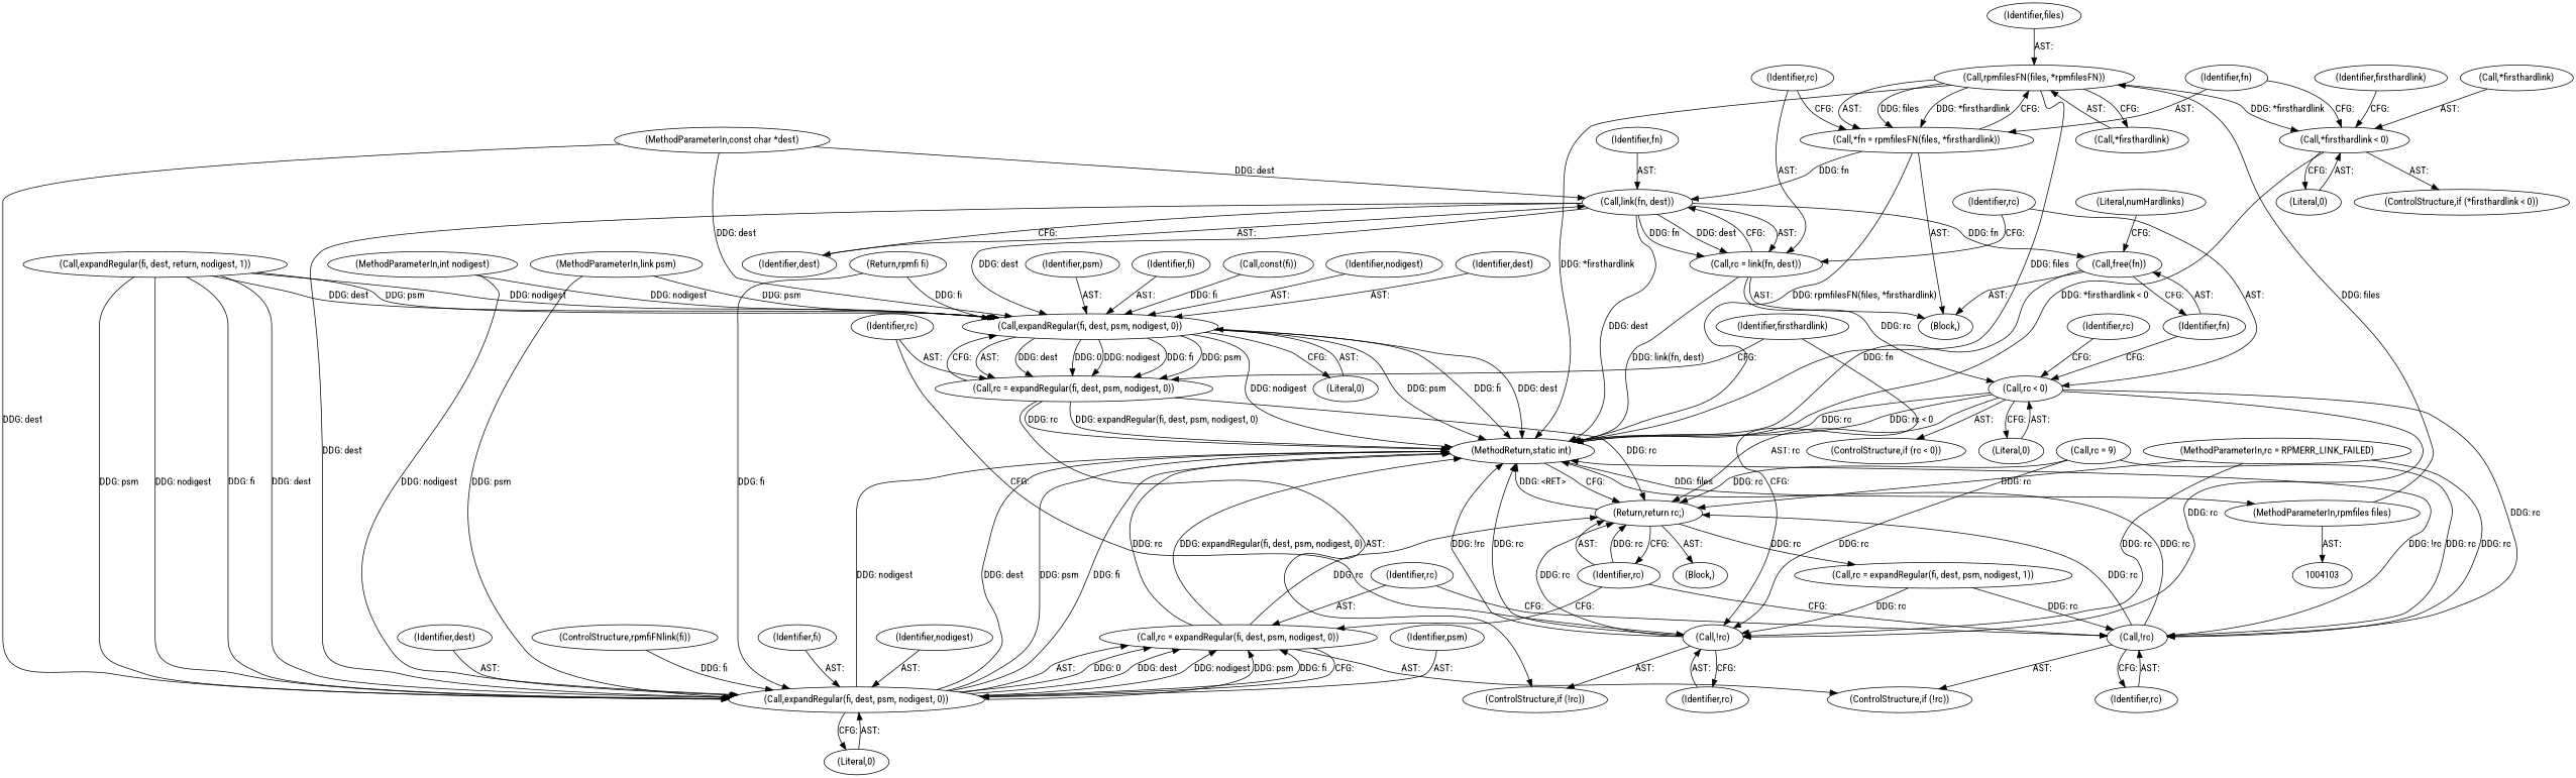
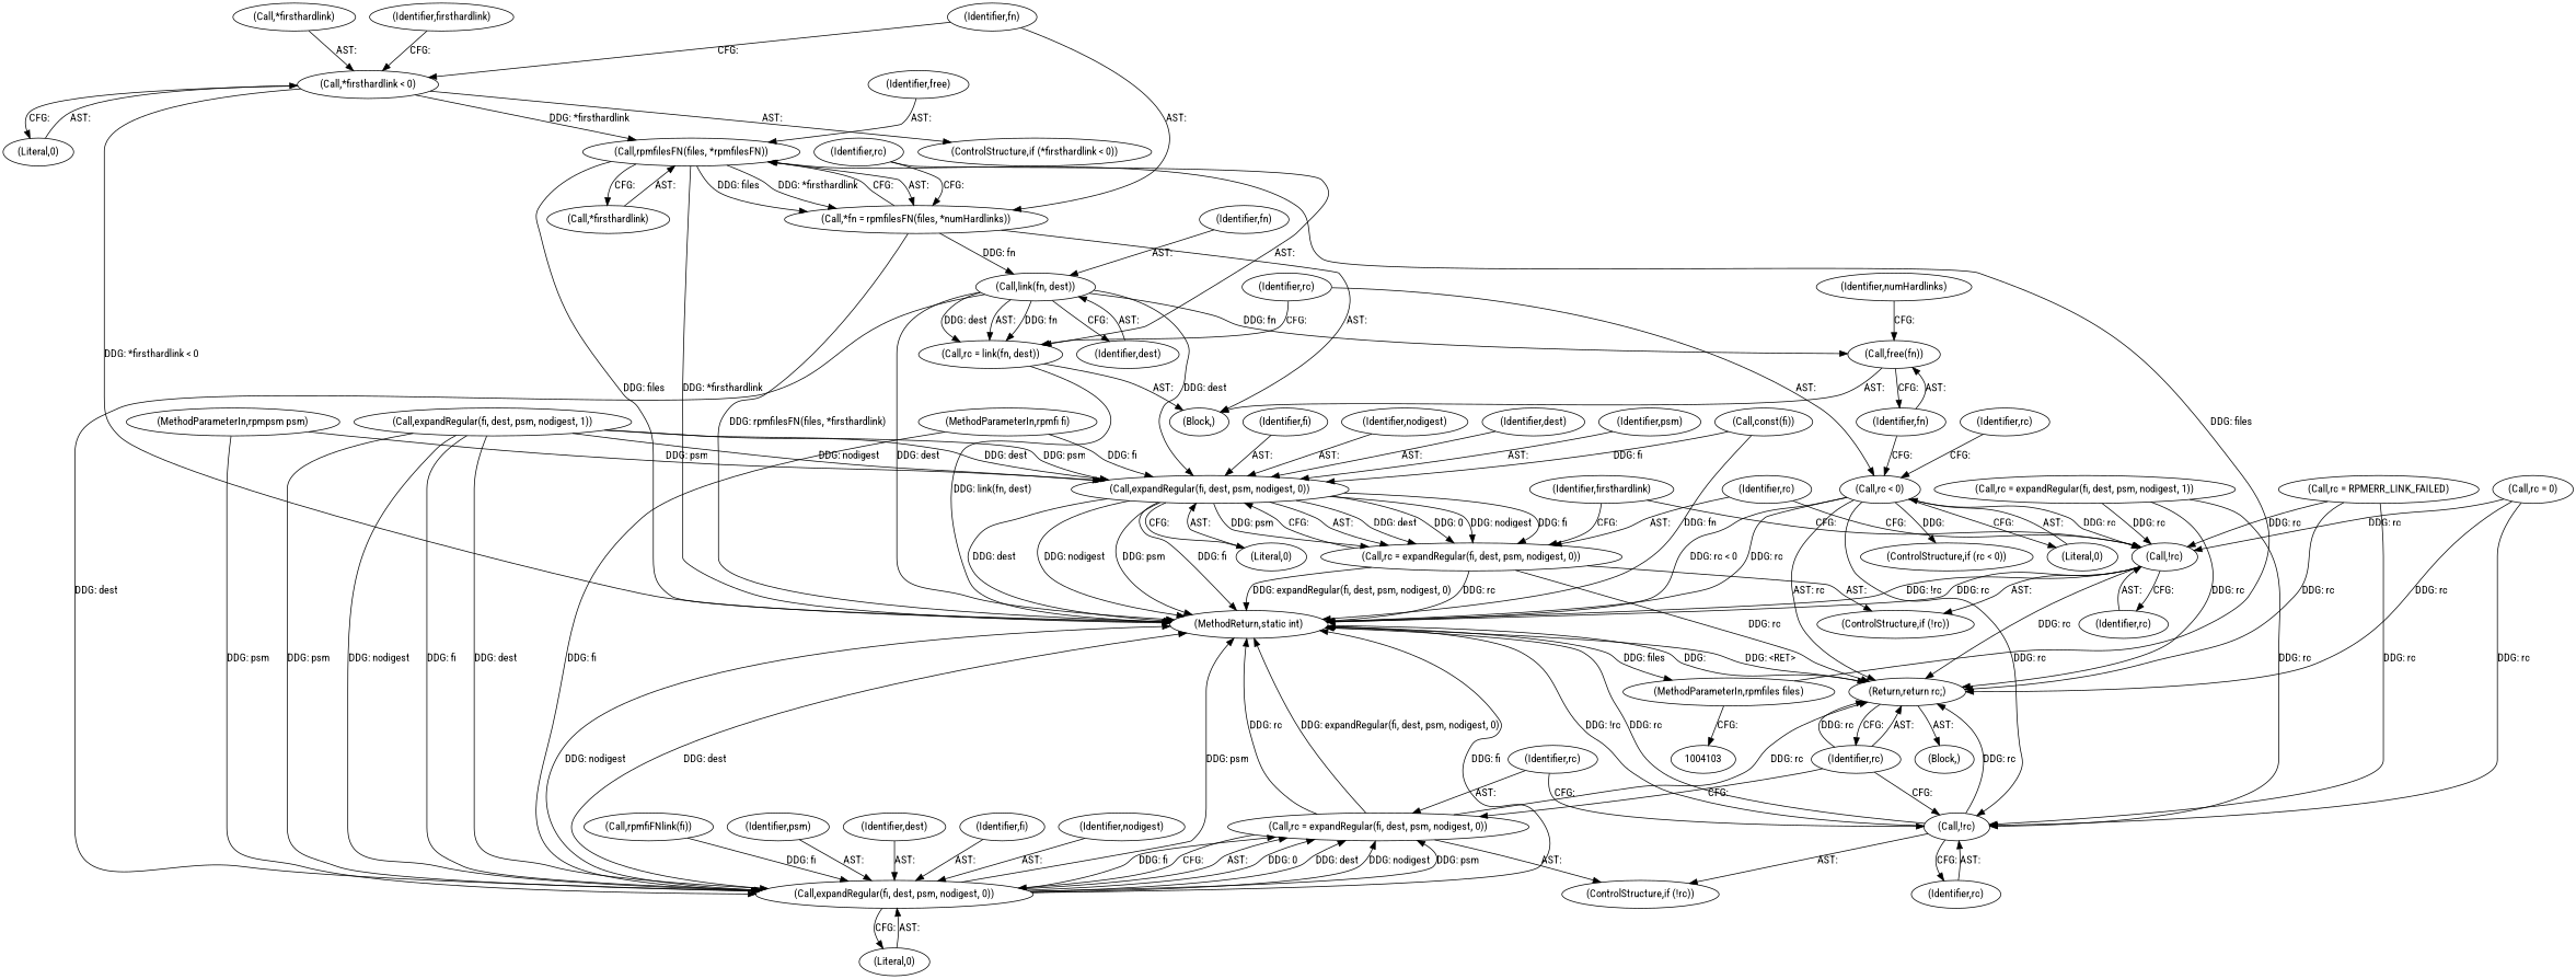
  digraph {
    fontname="Roboto Condensed"
    node [fontname="Roboto Condensed"]
    edge [fontname="Roboto Condensed"]
    n1 [label="(Call,rpmfilesFN(files, *rpmfilesFN))"]
-   n2 [label="(Call,*fn = rpmfilesFN(files, *firsthardlink))"]
+   n2 [label="(Call,*fn = rpmfilesFN(files, *numHardlinks))"]
    n3 [label="(Call,*firsthardlink)"]
    n4 [label="(MethodReturn,static int)"]
    n5 [label="(Call,link(fn, dest))"]
    n6 [label="(Block,)"]
    n7 [label="(MethodParameterIn,rpmfiles files)"]
    n8 [label="(Return,return rc;)"]
    n9 [label=1004103]
    n10 [label="(Call,*firsthardlink < 0)"]
    n11 [label="(ControlStructure,if (*firsthardlink < 0))"]
    n12 [label="(Literal,0)"]
    n13 [label="(Call,rc = link(fn, dest))"]
    n14 [label="(Call,free(fn))"]
    n15 [label="(Call,expandRegular(fi, dest, psm, nodigest, 0))"]
    n16 [label="(Call,expandRegular(fi, dest, psm, nodigest, 0))"]
    n17 [label="(Identifier,dest)"]
    n18 [label="(Call,rc < 0)"]
    n19 [label="(Identifier,fn)"]
    n20 [label="(Call,rc = expandRegular(fi, dest, psm, nodigest, 0))"]
    n21 [label="(Literal,0)"]
    n22 [label="(Call,rc = expandRegular(fi, dest, psm, nodigest, 0))"]
    n23 [label="(Literal,0)"]
    n24 [label="(Call,!rc)"]
    n25 [label="(Call,!rc)"]
    n26 [label="(ControlStructure,if (rc < 0))"]
    n27 [label="(Literal,0)"]
    n28 [label="(ControlStructure,if (!rc))"]
    n29 [label="(Identifier,rc)"]
    n30 [label="(Identifier,rc)"]
    n31 [label="(Block,)"]
    n32 [label="(Identifier,rc)"]
    n33 [label="(ControlStructure,if (!rc))"]
    n34 [label="(Identifier,rc)"]
    n35 [label="(Identifier,firsthardlink)"]
-   n36 [label="(ControlStructure,rpmfiFNlink(fi))"]
+   n36 [label="(Call,rpmfiFNlink(fi))"]
    n37 [label="(Identifier,rc)"]
    n38 [label="(Identifier,rc)"]
-   n39 [label="(MethodParameterIn,int nodigest)"]
    n40 [label="(Identifier,fi)"]
    n41 [label="(Call,const(fi))"]
    n42 [label="(Identifier,psm)"]
    n43 [label="(Call,rc = expandRegular(fi, dest, psm, nodigest, 1))"]
-   n44 [label="(Call,rc = 9)"]
-   n45 [label="(Call,expandRegular(fi, dest, return, nodigest, 1))"]
+   n44 [label="(Call,rc = 0)"]
+   n45 [label="(Call,expandRegular(fi, dest, psm, nodigest, 1))"]
    n46 [label="(Identifier,fn)"]
-   n47 [label="(Identifier,files)"]
-   n48 [label="(MethodParameterIn,rc = RPMERR_LINK_FAILED)"]
+   n47 [label="(Identifier,free)"]
+   n48 [label="(Call,rc = RPMERR_LINK_FAILED)"]
    n49 [label="(Identifier,firsthardlink)"]
    n50 [label="(Identifier,dest)"]
    n51 [label="(Identifier,nodigest)"]
    n52 [label="(Identifier,dest)"]
-   n53 [label="(MethodParameterIn,link psm)"]
-   n54 [label="(MethodParameterIn,const char *dest)"]
+   n53 [label="(MethodParameterIn,rpmpsm psm)"]
    n55 [label="(Identifier,fi)"]
-   n56 [label="(Return,rpmfi fi)"]
+   n56 [label="(MethodParameterIn,rpmfi fi)"]
    n57 [label="(Identifier,psm)"]
    n58 [label="(Identifier,rc)"]
-   n59 [label="(Literal,numHardlinks)"]
+   n59 [label="(Identifier,numHardlinks)"]
    n60 [label="(Identifier,rc)"]
    n61 [label="(Identifier,nodigest)"]
    n62 [label="(Identifier,fn)"]
    n63 [label="(Call,*firsthardlink)"]
    n1 -> n2 [label="AST: "]
    n1 -> n2 [label="DDG: files"]
    n1 -> n2 [label="DDG: *firsthardlink"]
    n1 -> n3 [label="CFG: "]
    n1 -> n4 [label="DDG: files"]
    n1 -> n4 [label="DDG: *firsthardlink"]
    n2 -> n1 [label="CFG: "]
    n2 -> n4 [label="DDG: rpmfilesFN(files, *firsthardlink)"]
    n2 -> n5 [label="DDG: fn"]
    n2 -> n6 [label="AST: "]
    n3 -> n1 [label="AST: "]
    n4 -> n7 [label="DDG: files"]
-   n4 -> n8 [label="CFG: "]
+   n4 -> n8 [label="DDG: "]
    n5 -> n4 [label="DDG: dest"]
    n5 -> n13 [label="AST: "]
    n5 -> n13 [label="DDG: fn"]
    n5 -> n13 [label="DDG: dest"]
    n5 -> n14 [label="DDG: fn"]
    n5 -> n15 [label="DDG: dest"]
    n5 -> n16 [label="DDG: dest"]
    n5 -> n17 [label="CFG: "]
    n7 -> n1 [label="DDG: files"]
-   n7 -> n9 [label="AST: "]
+   n7 -> n9 [label="CFG: "]
    n8 -> n4 [label="DDG: <RET>"]
    n8 -> n30 [label="CFG: "]
    n8 -> n31 [label="AST: "]
-   n1 -> n10 [label="DDG: *firsthardlink"]
+   n10 -> n1 [label="DDG: *firsthardlink"]
    n10 -> n4 [label="DDG: *firsthardlink < 0"]
    n10 -> n11 [label="AST: "]
    n10 -> n12 [label="CFG: "]
    n12 -> n10 [label="AST: "]
    n13 -> n4 [label="DDG: link(fn, dest)"]
-   n13 -> n5 [label="CFG: "]
    n13 -> n6 [label="AST: "]
-   n13 -> n18 [label="DDG: rc"]
-   n14 -> n4 [label="DDG: fn"]
+   n41 -> n4 [label="DDG: fn"]
    n14 -> n6 [label="AST: "]
    n14 -> n19 [label="CFG: "]
    n15 -> n4 [label="DDG: dest"]
    n15 -> n4 [label="DDG: psm"]
    n15 -> n4 [label="DDG: fi"]
    n15 -> n4 [label="DDG: nodigest"]
    n15 -> n20 [label="AST: "]
    n15 -> n20 [label="DDG: 0"]
    n15 -> n20 [label="DDG: dest"]
    n15 -> n20 [label="DDG: nodigest"]
    n15 -> n20 [label="DDG: psm"]
    n15 -> n20 [label="DDG: fi"]
    n15 -> n21 [label="CFG: "]
    n16 -> n4 [label="DDG: fi"]
    n16 -> n4 [label="DDG: dest"]
    n16 -> n4 [label="DDG: nodigest"]
    n16 -> n4 [label="DDG: psm"]
    n16 -> n22 [label="AST: "]
    n16 -> n22 [label="DDG: dest"]
    n16 -> n22 [label="DDG: 0"]
    n16 -> n22 [label="DDG: nodigest"]
    n16 -> n22 [label="DDG: fi"]
    n16 -> n22 [label="DDG: psm"]
    n16 -> n23 [label="CFG: "]
    n17 -> n5 [label="AST: "]
    n18 -> n4 [label="DDG: rc < 0"]
    n18 -> n4 [label="DDG: rc"]
    n18 -> n8 [label="AST: rc"]
    n18 -> n24 [label="DDG: rc"]
    n18 -> n25 [label="DDG: rc"]
-   n18 -> n26 [label="AST: "]
+   n18 -> n26 [label="DDG: "]
    n18 -> n27 [label="CFG: "]
    n19 -> n14 [label="AST: "]
    n19 -> n18 [label="CFG: "]
    n20 -> n4 [label="DDG: rc"]
    n20 -> n4 [label="DDG: expandRegular(fi, dest, psm, nodigest, 0)"]
    n20 -> n8 [label="DDG: rc"]
    n20 -> n15 [label="CFG: "]
    n20 -> n28 [label="AST: "]
    n21 -> n15 [label="AST: "]
    n22 -> n4 [label="DDG: rc"]
    n22 -> n4 [label="DDG: expandRegular(fi, dest, psm, nodigest, 0)"]
    n22 -> n8 [label="DDG: rc"]
    n22 -> n16 [label="CFG: "]
    n22 -> n33 [label="AST: "]
    n23 -> n16 [label="AST: "]
    n24 -> n4 [label="DDG: rc"]
    n24 -> n4 [label="DDG: !rc"]
    n24 -> n8 [label="DDG: rc"]
    n24 -> n28 [label="AST: "]
    n24 -> n29 [label="CFG: "]
    n25 -> n4 [label="DDG: !rc"]
    n25 -> n4 [label="DDG: rc"]
    n25 -> n8 [label="DDG: rc"]
    n25 -> n32 [label="CFG: "]
    n25 -> n33 [label="AST: "]
    n27 -> n18 [label="AST: "]
    n29 -> n24 [label="AST: "]
    n30 -> n8 [label="AST: "]
    n30 -> n8 [label="DDG: rc"]
    n30 -> n20 [label="CFG: "]
    n30 -> n24 [label="CFG: "]
    n32 -> n25 [label="AST: "]
    n34 -> n20 [label="AST: "]
    n34 -> n24 [label="CFG: "]
    n35 -> n10 [label="CFG: "]
    n36 -> n15 [label="DDG: fi"]
    n37 -> n2 [label="CFG: "]
    n37 -> n13 [label="AST: "]
    n38 -> n13 [label="CFG: "]
    n38 -> n18 [label="AST: "]
-   n39 -> n15 [label="DDG: nodigest"]
-   n39 -> n16 [label="DDG: nodigest"]
    n40 -> n16 [label="AST: "]
    n41 -> n16 [label="DDG: fi"]
    n42 -> n15 [label="AST: "]
-   n8 -> n43 [label="DDG: rc"]
+   n43 -> n8 [label="DDG: rc"]
    n43 -> n24 [label="DDG: rc"]
    n43 -> n25 [label="DDG: rc"]
    n44 -> n8 [label="DDG: rc"]
    n44 -> n24 [label="DDG: rc"]
    n44 -> n25 [label="DDG: rc"]
    n45 -> n15 [label="DDG: fi"]
    n45 -> n15 [label="DDG: dest"]
    n45 -> n15 [label="DDG: psm"]
    n45 -> n15 [label="DDG: nodigest"]
    n45 -> n16 [label="DDG: dest"]
    n45 -> n16 [label="DDG: psm"]
    n45 -> n16 [label="DDG: nodigest"]
    n46 -> n2 [label="AST: "]
    n46 -> n10 [label="CFG: "]
    n47 -> n1 [label="AST: "]
    n48 -> n8 [label="DDG: rc"]
    n48 -> n24 [label="DDG: rc"]
    n48 -> n25 [label="DDG: rc"]
    n49 -> n22 [label="CFG: "]
    n49 -> n25 [label="CFG: "]
    n50 -> n15 [label="AST: "]
    n51 -> n16 [label="AST: "]
    n52 -> n16 [label="AST: "]
    n53 -> n15 [label="DDG: psm"]
    n53 -> n16 [label="DDG: psm"]
-   n54 -> n5 [label="DDG: dest"]
-   n54 -> n15 [label="DDG: dest"]
-   n54 -> n16 [label="DDG: dest"]
    n55 -> n15 [label="AST: "]
    n56 -> n15 [label="DDG: fi"]
    n56 -> n16 [label="DDG: fi"]
    n57 -> n16 [label="AST: "]
    n58 -> n18 [label="CFG: "]
    n59 -> n14 [label="CFG: "]
    n60 -> n22 [label="AST: "]
    n60 -> n25 [label="CFG: "]
    n61 -> n15 [label="AST: "]
    n62 -> n5 [label="AST: "]
    n63 -> n10 [label="AST: "]
  }
